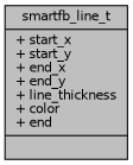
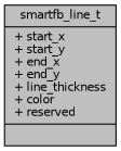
  digraph {
-   n1 [color=black fillcolor=grey75 fontcolor=black fontname=Helvetica fontsize=10 height=0.2 label="{smartfb_line_t\n|+ start_x\l+ start_y\l+ end_x\l+ end_y\l+ line_thickness\l+ color\l+ end\l|}" shape=record style=filled width=0.4]
+   n1 [color=black fillcolor=grey75 fontcolor=black fontname=Helvetica fontsize=10 height=0.2 label="{smartfb_line_t\n|+ start_x\l+ start_y\l+ end_x\l+ end_y\l+ line_thickness\l+ color\l+ reserved\l|}" shape=record style=filled width=0.4]
  }
